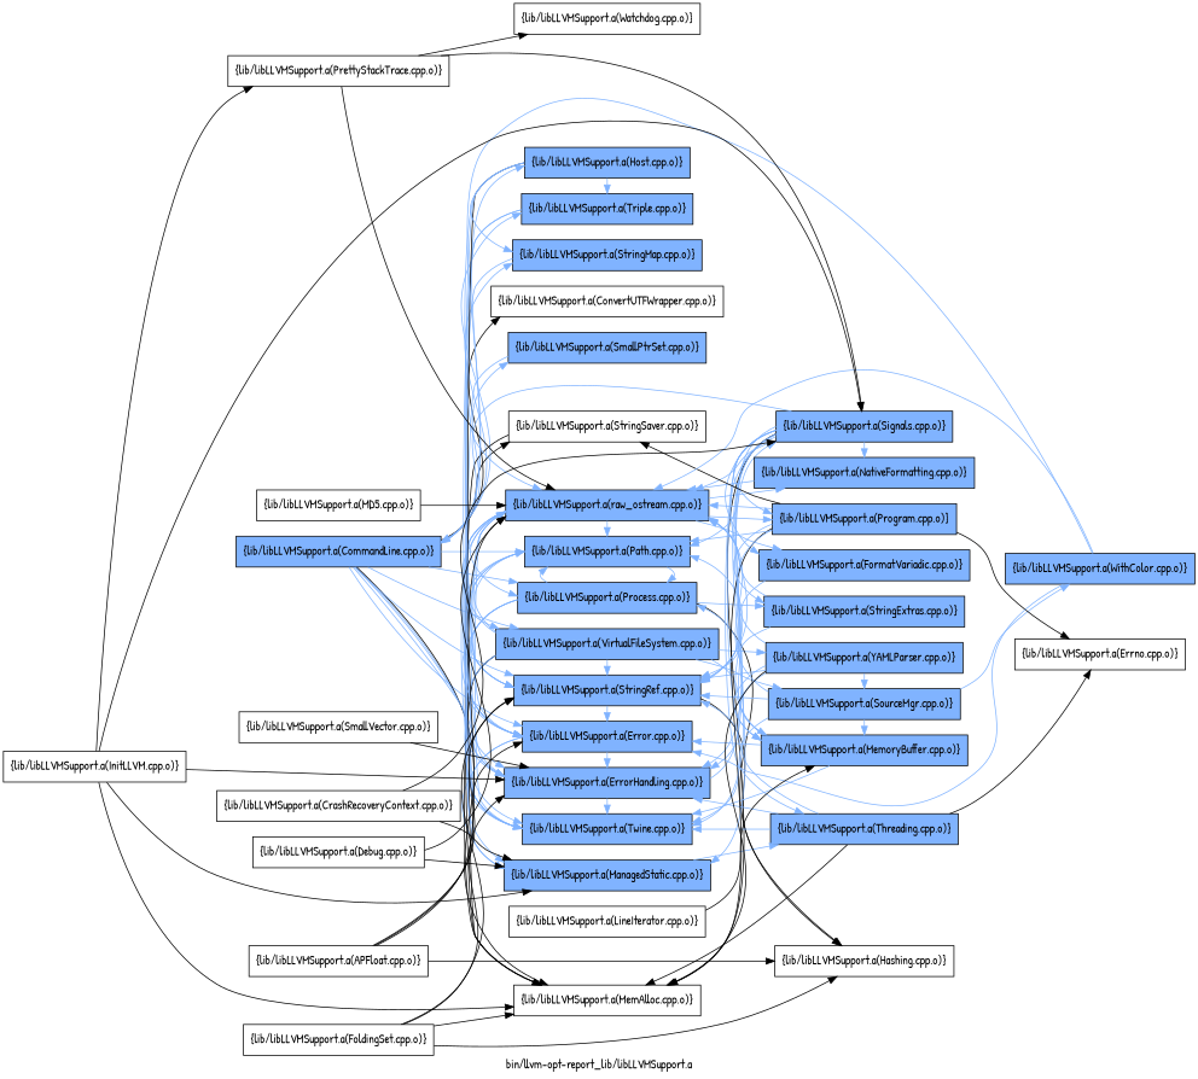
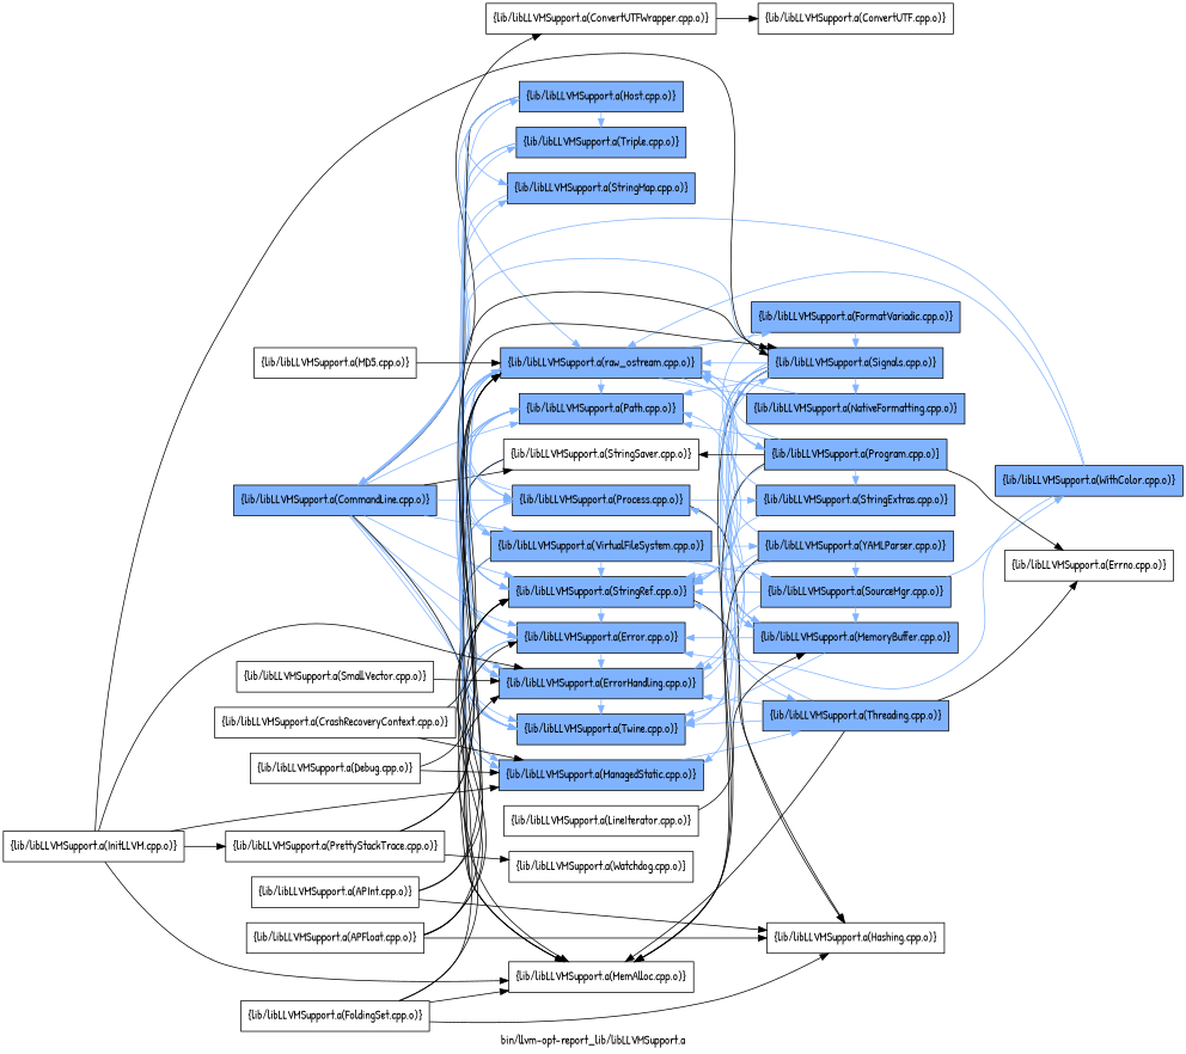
  digraph {
    fontname="Patrick Hand"
    label="bin/llvm-opt-report_lib/libLLVMSupport.a"
    rankdir=LR
    node [fillcolor="0.600000 0.5 1" fontname="Patrick Hand" group=1 shape=box style=filled]
    edge [fontname="Patrick Hand" color="0.600000 0.5 1"]
    n1 [label="{lib/libLLVMSupport.a(CommandLine.cpp.o)}"]
    n2 [group=0 label="{lib/libLLVMSupport.a(ConvertUTFWrapper.cpp.o)}" fillcolor="" style=""]
    n3 [label="{lib/libLLVMSupport.a(Error.cpp.o)}"]
    n4 [label="{lib/libLLVMSupport.a(ErrorHandling.cpp.o)}"]
    n5 [label="{lib/libLLVMSupport.a(ManagedStatic.cpp.o)}"]
    n6 [group=0 label="{lib/libLLVMSupport.a(MemAlloc.cpp.o)}" fillcolor="" style=""]
-   n7 [label="{lib/libLLVMSupport.a(SmallPtrSet.cpp.o)}"]
    n8 [label="{lib/libLLVMSupport.a(StringMap.cpp.o)}"]
    n9 [group=0 label="{lib/libLLVMSupport.a(StringSaver.cpp.o)}" fillcolor="" style=""]
    n10 [label="{lib/libLLVMSupport.a(StringRef.cpp.o)}"]
    n11 [label="{lib/libLLVMSupport.a(Triple.cpp.o)}"]
    n12 [label="{lib/libLLVMSupport.a(Twine.cpp.o)}"]
    n13 [label="{lib/libLLVMSupport.a(VirtualFileSystem.cpp.o)}"]
    n14 [label="{lib/libLLVMSupport.a(raw_ostream.cpp.o)}"]
    n15 [label="{lib/libLLVMSupport.a(Host.cpp.o)}"]
    n16 [label="{lib/libLLVMSupport.a(Path.cpp.o)}"]
    n17 [label="{lib/libLLVMSupport.a(Process.cpp.o)}"]
+   n18 [group=0 label="{lib/libLLVMSupport.a(ConvertUTF.cpp.o)}" fillcolor="" style=""]
    n19 [label="{lib/libLLVMSupport.a(Signals.cpp.o)}"]
    n20 [label="{lib/libLLVMSupport.a(Threading.cpp.o)}"]
    n21 [group=0 label="{lib/libLLVMSupport.a(Hashing.cpp.o)}" fillcolor="" style=""]
    n22 [label="{lib/libLLVMSupport.a(MemoryBuffer.cpp.o)}"]
    n23 [label="{lib/libLLVMSupport.a(SourceMgr.cpp.o)}"]
    n24 [label="{lib/libLLVMSupport.a(YAMLParser.cpp.o)}"]
    n25 [label="{lib/libLLVMSupport.a(NativeFormatting.cpp.o)}"]
    n26 [label="{lib/libLLVMSupport.a(FormatVariadic.cpp.o)}"]
    n27 [label="{lib/libLLVMSupport.a(Program.cpp.o)}"]
    n28 [label="{lib/libLLVMSupport.a(StringExtras.cpp.o)}"]
    n29 [group=0 label="{lib/libLLVMSupport.a(Errno.cpp.o)}" fillcolor="" style=""]
    n30 [label="{lib/libLLVMSupport.a(WithColor.cpp.o)}"]
    n31 [group=0 label="{lib/libLLVMSupport.a(InitLLVM.cpp.o)}" fillcolor="" style=""]
    n32 [group=0 label="{lib/libLLVMSupport.a(PrettyStackTrace.cpp.o)}" fillcolor="" style=""]
    n33 [group=0 label="{lib/libLLVMSupport.a(Watchdog.cpp.o)}" fillcolor="" style=""]
    n34 [group=0 label="{lib/libLLVMSupport.a(LineIterator.cpp.o)}" fillcolor="" style=""]
    n35 [group=0 label="{lib/libLLVMSupport.a(Debug.cpp.o)}" fillcolor="" style=""]
    n36 [group=0 label="{lib/libLLVMSupport.a(SmallVector.cpp.o)}" fillcolor="" style=""]
    n37 [group=0 label="{lib/libLLVMSupport.a(APFloat.cpp.o)}" fillcolor="" style=""]
+   n38 [group=0 label="{lib/libLLVMSupport.a(APInt.cpp.o)}" fillcolor="" style=""]
    n39 [group=0 label="{lib/libLLVMSupport.a(FoldingSet.cpp.o)}" fillcolor="" style=""]
    n40 [group=0 label="{lib/libLLVMSupport.a(MD5.cpp.o)}" fillcolor="" style=""]
    n41 [group=0 label="{lib/libLLVMSupport.a(CrashRecoveryContext.cpp.o)}" fillcolor="" style=""]
    subgraph sub_1 {
      rank=same
      n1
    }
    subgraph sub_2 {
      rank=same
      n2
      n3
      n4
      n5
      n6
-     n7
      n8
      n9
      n10
      n11
      n12
      n13
      n14
      n15
      n16
      n17
    }
    subgraph sub_3 {
      rank=same
+     n18
      n19
      n20
      n21
      n22
      n23
      n24
      n25
      n26
      n27
      n28
    }
    subgraph sub_4 {
      rank=same
      n1
    }
    subgraph sub_5 {
      rank=same
      n2
      n3
      n4
      n5
      n6
-     n7
      n8
      n9
      n10
      n11
      n12
      n13
      n14
      n15
      n16
      n17
    }
    subgraph sub_6 {
      rank=same
+     n18
      n19
      n20
      n21
      n22
      n23
      n24
      n25
      n26
      n27
      n28
    }
    n1 -> n2 [color=""]
    n1 -> n3
    n1 -> n4
    n1 -> n5
    n1 -> n6 [color=""]
-   n1 -> n7
    n1 -> n8
    n1 -> n9 [color=""]
    n1 -> n10
    n1 -> n11
    n1 -> n12
    n1 -> n13
    n1 -> n15
    n1 -> n16
    n1 -> n17
+   n2 -> n18 [color=""]
    n3 -> n4
    n3 -> n5
    n3 -> n12
    n3 -> n14
    n4 -> n12
    n4 -> n14
    n4 -> n19
    n5 -> n20
-   n7 -> n4
    n8 -> n4
    n9 -> n6 [color=""]
    n10 -> n3
    n10 -> n21 [color=""]
    n11 -> n10
    n11 -> n12
    n12 -> n14
-   n13 -> n3
+   n9 -> n3
    n13 -> n6 [color=""]
    n13 -> n10
    n13 -> n12
    n13 -> n14
    n13 -> n16
    n13 -> n22
    n13 -> n23
    n13 -> n24
    n14 -> n3
    n14 -> n4
    n14 -> n12
    n14 -> n16
    n14 -> n17
    n14 -> n25
    n14 -> n26
    n14 -> n27
    n15 -> n6 [color=""]
    n15 -> n8
    n15 -> n10
    n15 -> n11
    n15 -> n14
    n16 -> n3
    n16 -> n12
    n16 -> n13
    n16 -> n17
    n17 -> n3
    n17 -> n5
    n17 -> n10
    n17 -> n16
    n17 -> n21 [color=""]
    n17 -> n28
    n19 -> n1
    n19 -> n4
    n19 -> n5
    n19 -> n6 [color=""]
    n19 -> n10
    n19 -> n12
    n19 -> n14
    n19 -> n16
    n19 -> n20
    n19 -> n22
    n19 -> n25
-   n19 -> n26
+   n26 -> n19
    n19 -> n27
    n20 -> n4
    n20 -> n6 [color=""]
    n20 -> n10
    n20 -> n12
    n20 -> n29 [color=""]
    n22 -> n3
    n22 -> n12
    n22 -> n16
    n22 -> n17
    n23 -> n10
    n23 -> n12
    n23 -> n14
    n23 -> n22
    n23 -> n30
    n24 -> n4
    n24 -> n6 [color=""]
    n24 -> n10
    n24 -> n14
    n24 -> n22
    n24 -> n23
    n25 -> n14
    n26 -> n10
    n27 -> n6 [color=""]
    n27 -> n9 [color=""]
    n27 -> n10
    n27 -> n14
    n27 -> n16
    n27 -> n28
    n27 -> n29 [color=""]
    n28 -> n10
    n28 -> n14
    n30 -> n1
    n30 -> n3
    n30 -> n14
    n31 -> n4 [color=""]
    n31 -> n5 [color=""]
    n31 -> n6 [color=""]
    n31 -> n19 [color=""]
    n31 -> n32 [color=""]
    n32 -> n14 [color=""]
    n32 -> n19 [color=""]
    n32 -> n33 [color=""]
    n34 -> n22 [color=""]
    n35 -> n5 [color=""]
    n35 -> n14 [color=""]
    n36 -> n4 [color=""]
    n37 -> n3 [color=""]
    n37 -> n10 [color=""]
    n37 -> n14 [color=""]
    n37 -> n21 [color=""]
+   n38 -> n10 [color=""]
+   n38 -> n14 [color=""]
+   n38 -> n21 [color=""]
    n39 -> n4 [color=""]
    n39 -> n6 [color=""]
    n39 -> n10 [color=""]
    n39 -> n21 [color=""]
    n40 -> n14 [color=""]
    n41 -> n5 [color=""]
    n41 -> n19 [color=""]
  }
